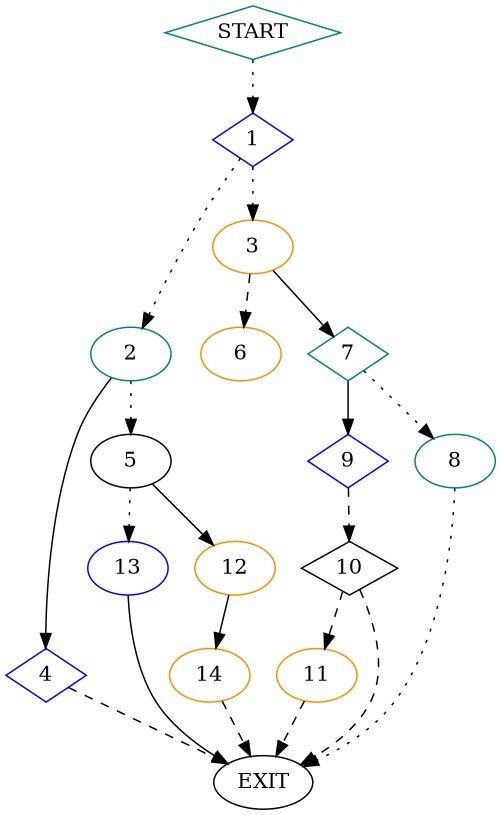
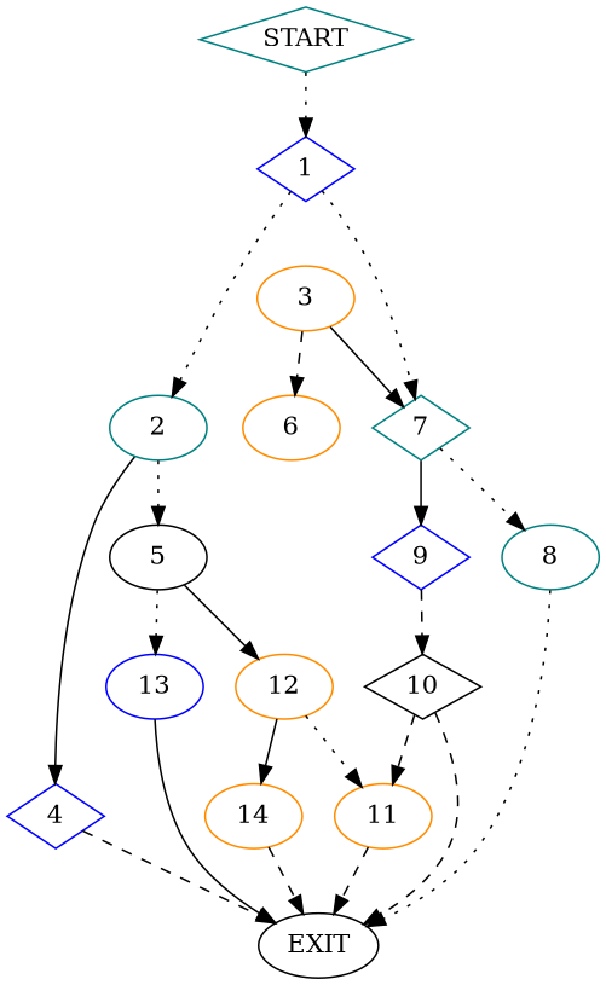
  digraph {
    node [color=darkorange shape=ellipse]
    edge [style=dotted]
    n1 [color=teal label=START shape=diamond]
    1 [color=blue shape=diamond]
    2 [color=teal]
    3
    n5 [color=black label=EXIT]
    4 [color=blue shape=diamond]
    5 [color=black]
    6
    7 [color=teal shape=diamond]
    12
    13 [color=blue]
    8 [color=teal]
    9 [color=blue shape=diamond]
    11
    14
    10 [color=black shape=diamond]
    n1 -> 1
    1 -> 2
-   1 -> 3
+   1 -> 7
    2 -> 4 [style=solid]
    2 -> 5
    3 -> 6 [style=dashed]
    3 -> 7 [style=solid]
    4 -> n5 [style=dashed]
    5 -> 12 [style=solid]
    5 -> 13
    7 -> 8
    7 -> 9 [style=solid]
+   12 -> 11
    12 -> 14 [style=solid]
    13 -> n5 [style=solid]
    8 -> n5
    9 -> 10 [style=dashed]
    11 -> n5 [style=dashed]
    14 -> n5 [style=dashed]
    10 -> n5 [style=dashed]
    10 -> 11 [style=dashed]
  }
